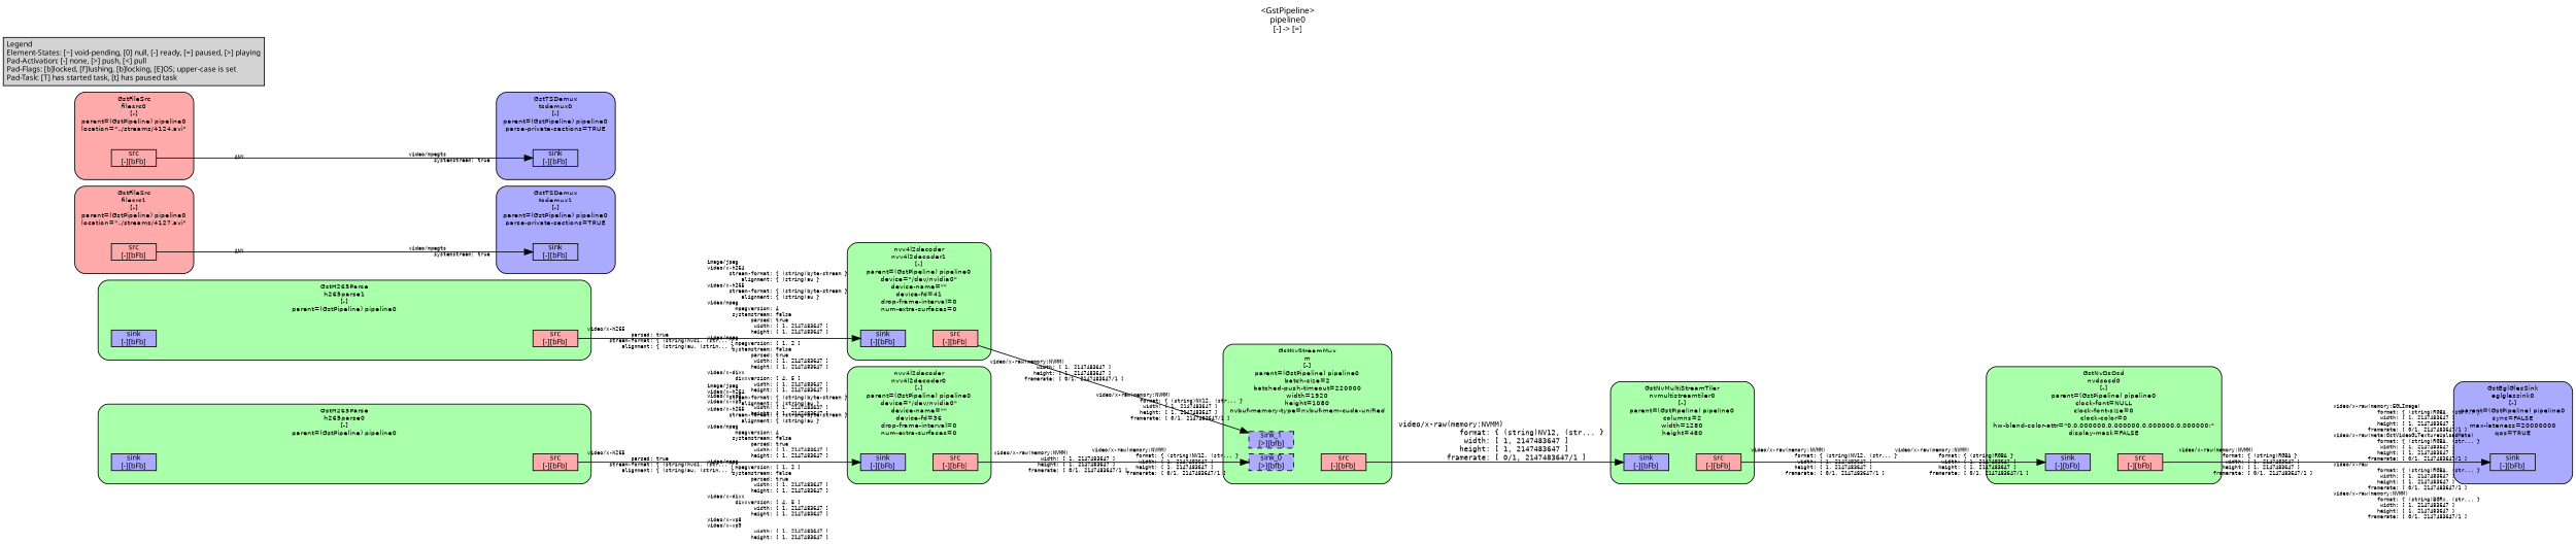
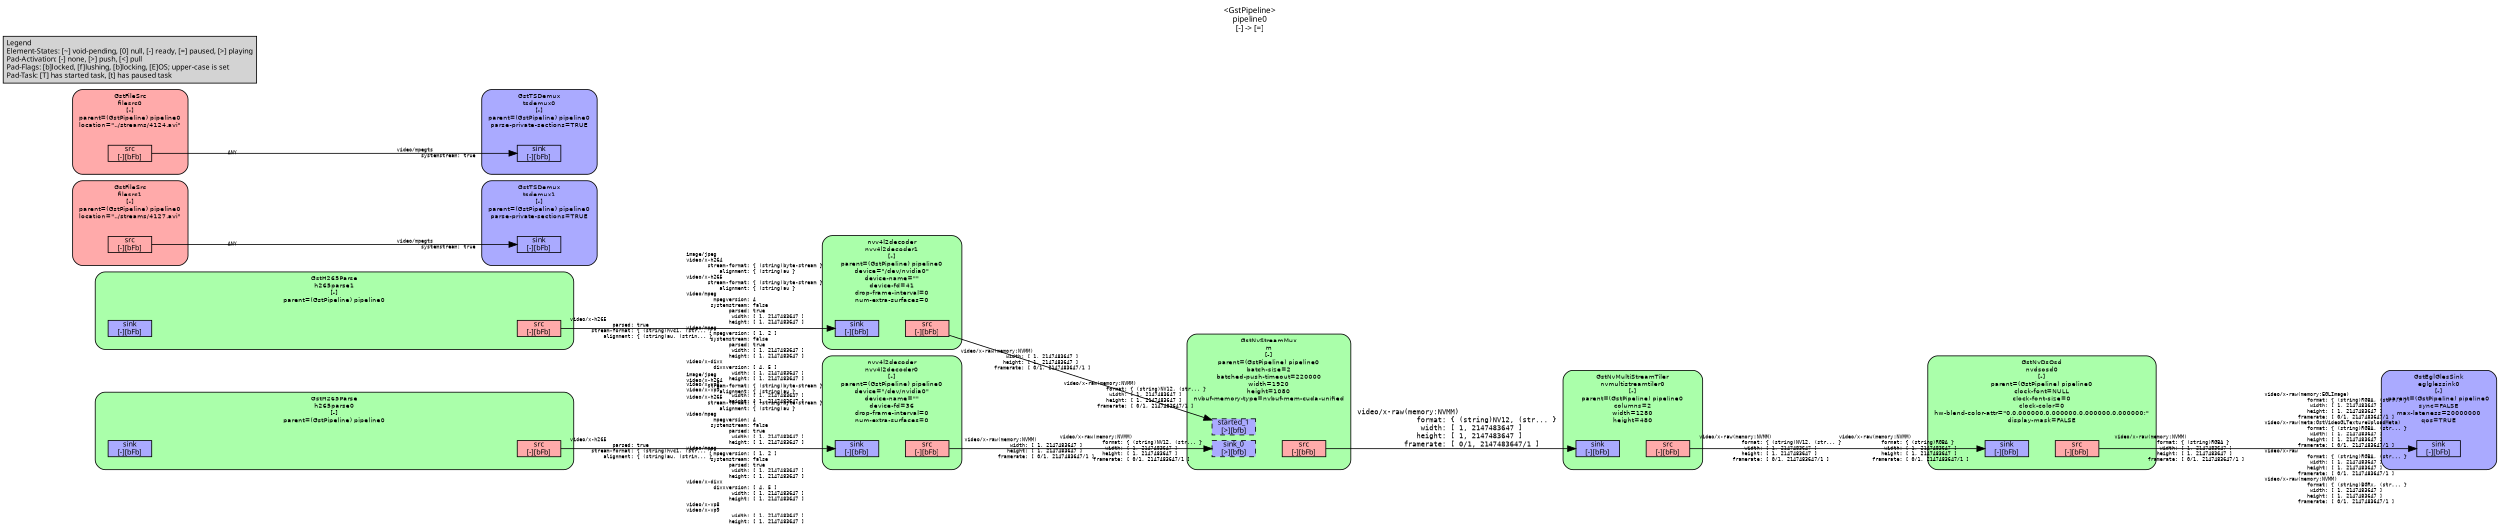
  digraph {
    fontname=sans
    fontsize=10
    label="<GstPipeline>\npipeline0\n[-] -> [=]"
    labelloc=t
    nodesep=.1
    rankdir=LR
    ranksep=.2
    node [color=black fillcolor="#aaaaff" fontname=sans fontsize=9 margin="0.0,0.0" shape=box style="filled,solid"]
    edge [fontname=monospace fontsize=9 labelfontsize=6]
    n1 [height=0.2 label="sink\n[-][bFb]"]
    n2 [height=0.2 label="sink\n[-][bFb]"]
    n3 [fillcolor="#ffaaaa" height=0.2 label="src\n[-][bFb]"]
    n4 [height=0.2 label="sink\n[-][bFb]"]
    n5 [fillcolor="#ffaaaa" height=0.2 label="src\n[-][bFb]"]
    n6 [height=0.2 label="sink_0\n[>][bfb]" style="filled,dashed"]
-   n7 [height=0.2 label="sink_1\n[>][bfb]" style="filled,dashed"]
+   n7 [height=0.2 label="started_1\n[>][bfb]" style="filled,dashed"]
    n8 [fillcolor="#ffaaaa" height=0.2 label="src\n[-][bFb]"]
    n9 [height=0.2 label="sink\n[-][bFb]"]
    n10 [fillcolor="#ffaaaa" height=0.2 label="src\n[-][bFb]"]
    n11 [height=0.2 label="sink\n[-][bFb]"]
    n12 [fillcolor="#ffaaaa" height=0.2 label="src\n[-][bFb]"]
    n13 [height=0.2 label="sink\n[-][bFb]"]
    n14 [fillcolor="#ffaaaa" height=0.2 label="src\n[-][bFb]"]
    n15 [fillcolor="#ffaaaa" height=0.2 label="src\n[-][bFb]"]
    n16 [height=0.2 label="sink\n[-][bFb]"]
    n17 [fillcolor="#ffaaaa" height=0.2 label="src\n[-][bFb]"]
    n18 [height=0.2 label="sink\n[-][bFb]"]
    n19 [fillcolor="#ffaaaa" height=0.2 label="src\n[-][bFb]"]
    n20 [height=0.2 label="sink\n[-][bFb]"]
    n21 [label="Legend\lElement-States: [~] void-pending, [0] null, [-] ready, [=] paused, [>] playing\lPad-Activation: [-] none, [>] push, [<] pull\lPad-Flags: [b]locked, [f]lushing, [b]locking, [E]OS; upper-case is set\lPad-Task: [T] has started task, [t] has paused task\l" margin="0.05,0.05" style=filled color="" fillcolor=""]
    subgraph cluster_1 {
      color=black
      fillcolor="#aaaaff"
      fontname="Bitstream Vera Sans"
      fontsize=8
      label="GstEglGlesSink\neglglessink0\n[-]\nparent=(GstPipeline) pipeline0\nsync=FALSE\nmax-lateness=20000000\nqos=TRUE"
      style="filled,rounded"
      subgraph cluster_2 {
        color=black
        fillcolor="#aaaaff"
        fontname="Bitstream Vera Sans"
        fontsize=8
        label=""
        style=invis
        n1
      }
    }
    subgraph cluster_3 {
      color=black
      fillcolor="#aaffaa"
      fontname="Bitstream Vera Sans"
      fontsize=8
      label="GstNvDsOsd\nnvdsosd0\n[-]\nparent=(GstPipeline) pipeline0\nclock-font=NULL\nclock-font-size=0\nclock-color=0\nhw-blend-color-attr=\"0,0,000000,0,000000,0,000000,0,000000:\"\ndisplay-mask=FALSE"
      style="filled,rounded"
      subgraph cluster_4 {
        color=black
        fillcolor="#aaffaa"
        fontname="Bitstream Vera Sans"
        fontsize=8
        label=""
        style=invis
        n2
      }
      subgraph cluster_5 {
        color=black
        fillcolor="#aaffaa"
        fontname="Bitstream Vera Sans"
        fontsize=8
        label=""
        style=invis
        n3
      }
    }
    subgraph cluster_6 {
      color=black
      fillcolor="#aaffaa"
      fontname="Bitstream Vera Sans"
      fontsize=8
      label="GstNvMultiStreamTiler\nnvmultistreamtiler0\n[-]\nparent=(GstPipeline) pipeline0\ncolumns=2\nwidth=1280\nheight=480"
      style="filled,rounded"
      subgraph cluster_7 {
        color=black
        fillcolor="#aaffaa"
        fontname="Bitstream Vera Sans"
        fontsize=8
        label=""
        style=invis
        n4
      }
      subgraph cluster_8 {
        color=black
        fillcolor="#aaffaa"
        fontname="Bitstream Vera Sans"
        fontsize=8
        label=""
        style=invis
        n5
      }
    }
    subgraph cluster_9 {
      color=black
      fillcolor="#aaffaa"
      fontname="Bitstream Vera Sans"
      fontsize=8
      label="GstNvStreamMux\nm\n[-]\nparent=(GstPipeline) pipeline0\nbatch-size=2\nbatched-push-timeout=220000\nwidth=1920\nheight=1080\nnvbuf-memory-type=nvbuf-mem-cuda-unified"
      style="filled,rounded"
      subgraph cluster_10 {
        color=black
        fillcolor="#aaffaa"
        fontname="Bitstream Vera Sans"
        fontsize=8
        label=""
        style=invis
        n6
        n7
      }
      subgraph cluster_11 {
        color=black
        fillcolor="#aaffaa"
        fontname="Bitstream Vera Sans"
        fontsize=8
        label=""
        style=invis
        n8
      }
    }
    subgraph cluster_12 {
      color=black
      fillcolor="#aaffaa"
      fontname="Bitstream Vera Sans"
      fontsize=8
      label="nvv4l2decoder\nnvv4l2decoder1\n[-]\nparent=(GstPipeline) pipeline0\ndevice=\"/dev/nvidia0\"\ndevice-name=\"\"\ndevice-fd=41\ndrop-frame-interval=0\nnum-extra-surfaces=0"
      style="filled,rounded"
      subgraph cluster_13 {
        color=black
        fillcolor="#aaffaa"
        fontname="Bitstream Vera Sans"
        fontsize=8
        label=""
        style=invis
        n9
      }
      subgraph cluster_14 {
        color=black
        fillcolor="#aaffaa"
        fontname="Bitstream Vera Sans"
        fontsize=8
        label=""
        style=invis
        n10
      }
    }
    subgraph cluster_15 {
      color=black
      fillcolor="#aaffaa"
      fontname="Bitstream Vera Sans"
      fontsize=8
      label="GstH265Parse\nh265parse1\n[-]\nparent=(GstPipeline) pipeline0"
      style="filled,rounded"
      subgraph cluster_16 {
        color=black
        fillcolor="#aaffaa"
        fontname="Bitstream Vera Sans"
        fontsize=8
        label=""
        style=invis
        n11
      }
      subgraph cluster_17 {
        color=black
        fillcolor="#aaffaa"
        fontname="Bitstream Vera Sans"
        fontsize=8
        label=""
        style=invis
        n12
      }
    }
    subgraph cluster_18 {
      color=black
      fillcolor="#aaaaff"
      fontname="Bitstream Vera Sans"
      fontsize=8
      label="GstTSDemux\ntsdemux1\n[-]\nparent=(GstPipeline) pipeline0\nparse-private-sections=TRUE"
      style="filled,rounded"
      subgraph cluster_19 {
        color=black
        fillcolor="#aaaaff"
        fontname="Bitstream Vera Sans"
        fontsize=8
        label=""
        style=invis
        n13
      }
    }
    subgraph cluster_20 {
      color=black
      fillcolor="#ffaaaa"
      fontname="Bitstream Vera Sans"
      fontsize=8
      label="GstFileSrc\nfilesrc1\n[-]\nparent=(GstPipeline) pipeline0\nlocation=\"../streams/4127.avi\""
      style="filled,rounded"
      subgraph cluster_21 {
        color=black
        fillcolor="#ffaaaa"
        fontname="Bitstream Vera Sans"
        fontsize=8
        label=""
        style=invis
        n14
      }
    }
    subgraph cluster_22 {
      color=black
      fillcolor="#ffaaaa"
      fontname="Bitstream Vera Sans"
      fontsize=8
      label="GstFileSrc\nfilesrc0\n[-]\nparent=(GstPipeline) pipeline0\nlocation=\"../streams/4124.avi\""
      style="filled,rounded"
      subgraph cluster_23 {
        color=black
        fillcolor="#ffaaaa"
        fontname="Bitstream Vera Sans"
        fontsize=8
        label=""
        style=invis
        n15
      }
    }
    subgraph cluster_24 {
      color=black
      fillcolor="#aaffaa"
      fontname="Bitstream Vera Sans"
      fontsize=8
      label="nvv4l2decoder\nnvv4l2decoder0\n[-]\nparent=(GstPipeline) pipeline0\ndevice=\"/dev/nvidia0\"\ndevice-name=\"\"\ndevice-fd=36\ndrop-frame-interval=0\nnum-extra-surfaces=0"
      style="filled,rounded"
      subgraph cluster_25 {
        color=black
        fillcolor="#aaffaa"
        fontname="Bitstream Vera Sans"
        fontsize=8
        label=""
        style=invis
        n16
      }
      subgraph cluster_26 {
        color=black
        fillcolor="#aaffaa"
        fontname="Bitstream Vera Sans"
        fontsize=8
        label=""
        style=invis
        n17
      }
    }
    subgraph cluster_27 {
      color=black
      fillcolor="#aaffaa"
      fontname="Bitstream Vera Sans"
      fontsize=8
      label="GstH265Parse\nh265parse0\n[-]\nparent=(GstPipeline) pipeline0"
      style="filled,rounded"
      subgraph cluster_28 {
        color=black
        fillcolor="#aaffaa"
        fontname="Bitstream Vera Sans"
        fontsize=8
        label=""
        style=invis
        n18
      }
      subgraph cluster_29 {
        color=black
        fillcolor="#aaffaa"
        fontname="Bitstream Vera Sans"
        fontsize=8
        label=""
        style=invis
        n19
      }
    }
    subgraph cluster_30 {
      color=black
      fillcolor="#aaaaff"
      fontname="Bitstream Vera Sans"
      fontsize=8
      label="GstTSDemux\ntsdemux0\n[-]\nparent=(GstPipeline) pipeline0\nparse-private-sections=TRUE"
      style="filled,rounded"
      subgraph cluster_31 {
        color=black
        fillcolor="#aaaaff"
        fontname="Bitstream Vera Sans"
        fontsize=8
        label=""
        style=invis
        n20
      }
    }
    n2 -> n3 [style=invis]
    n3 -> n1 [headlabel="video/x-raw(memory:EGLImage)\l              format: { (string)RGBA, (str... }\l               width: [ 1, 2147483647 ]\l              height: [ 1, 2147483647 ]\l           framerate: [ 0/1, 2147483647/1 ]\lvideo/x-raw(meta:GstVideoGLTextureUploadMeta)\l              format: { (string)RGBA, (str... }\l               width: [ 1, 2147483647 ]\l              height: [ 1, 2147483647 ]\l           framerate: [ 0/1, 2147483647/1 ]\lvideo/x-raw\l              format: { (string)RGBA, (str... }\l               width: [ 1, 2147483647 ]\l              height: [ 1, 2147483647 ]\l           framerate: [ 0/1, 2147483647/1 ]\lvideo/x-raw(memory:NVMM)\l              format: { (string)BGRx, (str... }\l               width: [ 1, 2147483647 ]\l              height: [ 1, 2147483647 ]\l           framerate: [ 0/1, 2147483647/1 ]\l" label="                                                  " labelangle=0 labeldistance=10 taillabel="video/x-raw(memory:NVMM)\l              format: { (string)RGBA }\l               width: [ 1, 2147483647 ]\l              height: [ 1, 2147483647 ]\l           framerate: [ 0/1, 2147483647/1 ]\l"]
    n4 -> n5 [style=invis]
    n5 -> n2 [headlabel="video/x-raw(memory:NVMM)\l              format: { (string)RGBA }\l               width: [ 1, 2147483647 ]\l              height: [ 1, 2147483647 ]\l           framerate: [ 0/1, 2147483647/1 ]\l" label="                                                  " labelangle=0 labeldistance=10 taillabel="video/x-raw(memory:NVMM)\l              format: { (string)NV12, (str... }\l               width: [ 1, 2147483647 ]\l              height: [ 1, 2147483647 ]\l           framerate: [ 0/1, 2147483647/1 ]\l"]
    n6 -> n8 [style=invis]
    n8 -> n4 [label="video/x-raw(memory:NVMM)\l              format: { (string)NV12, (str... }\l               width: [ 1, 2147483647 ]\l              height: [ 1, 2147483647 ]\l           framerate: [ 0/1, 2147483647/1 ]\l"]
    n9 -> n10 [style=invis]
    n10 -> n7 [headlabel="video/x-raw(memory:NVMM)\l              format: { (string)NV12, (str... }\l               width: [ 1, 2147483647 ]\l              height: [ 1, 2147483647 ]\l           framerate: [ 0/1, 2147483647/1 ]\l" label="                                                  " labelangle=0 labeldistance=10 taillabel="video/x-raw(memory:NVMM)\l               width: [ 1, 2147483647 ]\l              height: [ 1, 2147483647 ]\l           framerate: [ 0/1, 2147483647/1 ]\l"]
    n11 -> n12 [style=invis]
    n12 -> n9 [headlabel="image/jpeg\lvideo/x-h264\l       stream-format: { (string)byte-stream }\l           alignment: { (string)au }\lvideo/x-h265\l       stream-format: { (string)byte-stream }\l           alignment: { (string)au }\lvideo/mpeg\l         mpegversion: 4\l        systemstream: false\l              parsed: true\l               width: [ 1, 2147483647 ]\l              height: [ 1, 2147483647 ]\lvideo/mpeg\l         mpegversion: [ 1, 2 ]\l        systemstream: false\l              parsed: true\l               width: [ 1, 2147483647 ]\l              height: [ 1, 2147483647 ]\lvideo/x-divx\l         divxversion: [ 4, 5 ]\l               width: [ 1, 2147483647 ]\l              height: [ 1, 2147483647 ]\lvideo/x-vp8\lvideo/x-vp9\l               width: [ 1, 2147483647 ]\l              height: [ 1, 2147483647 ]\l" label="                                                  " labelangle=0 labeldistance=10 taillabel="video/x-h265\l              parsed: true\l       stream-format: { (string)hvc1, (str... }\l           alignment: { (string)au, (strin... }\l"]
    n14 -> n13 [headlabel="video/mpegts\l        systemstream: true\l" label="                                                  " labelangle=0 labeldistance=10 taillabel=ANY]
    n15 -> n20 [headlabel="video/mpegts\l        systemstream: true\l" label="                                                  " labelangle=0 labeldistance=10 taillabel=ANY]
    n16 -> n17 [style=invis]
    n17 -> n6 [headlabel="video/x-raw(memory:NVMM)\l              format: { (string)NV12, (str... }\l               width: [ 1, 2147483647 ]\l              height: [ 1, 2147483647 ]\l           framerate: [ 0/1, 2147483647/1 ]\l" label="                                                  " labelangle=0 labeldistance=10 taillabel="video/x-raw(memory:NVMM)\l               width: [ 1, 2147483647 ]\l              height: [ 1, 2147483647 ]\l           framerate: [ 0/1, 2147483647/1 ]\l"]
    n18 -> n19 [style=invis]
    n19 -> n16 [headlabel="image/jpeg\lvideo/x-h264\l       stream-format: { (string)byte-stream }\l           alignment: { (string)au }\lvideo/x-h265\l       stream-format: { (string)byte-stream }\l           alignment: { (string)au }\lvideo/mpeg\l         mpegversion: 4\l        systemstream: false\l              parsed: true\l               width: [ 1, 2147483647 ]\l              height: [ 1, 2147483647 ]\lvideo/mpeg\l         mpegversion: [ 1, 2 ]\l        systemstream: false\l              parsed: true\l               width: [ 1, 2147483647 ]\l              height: [ 1, 2147483647 ]\lvideo/x-divx\l         divxversion: [ 4, 5 ]\l               width: [ 1, 2147483647 ]\l              height: [ 1, 2147483647 ]\lvideo/x-vp8\lvideo/x-vp9\l               width: [ 1, 2147483647 ]\l              height: [ 1, 2147483647 ]\l" label="                                                  " labelangle=0 labeldistance=10 taillabel="video/x-h265\l              parsed: true\l       stream-format: { (string)hvc1, (str... }\l           alignment: { (string)au, (strin... }\l"]
  }
